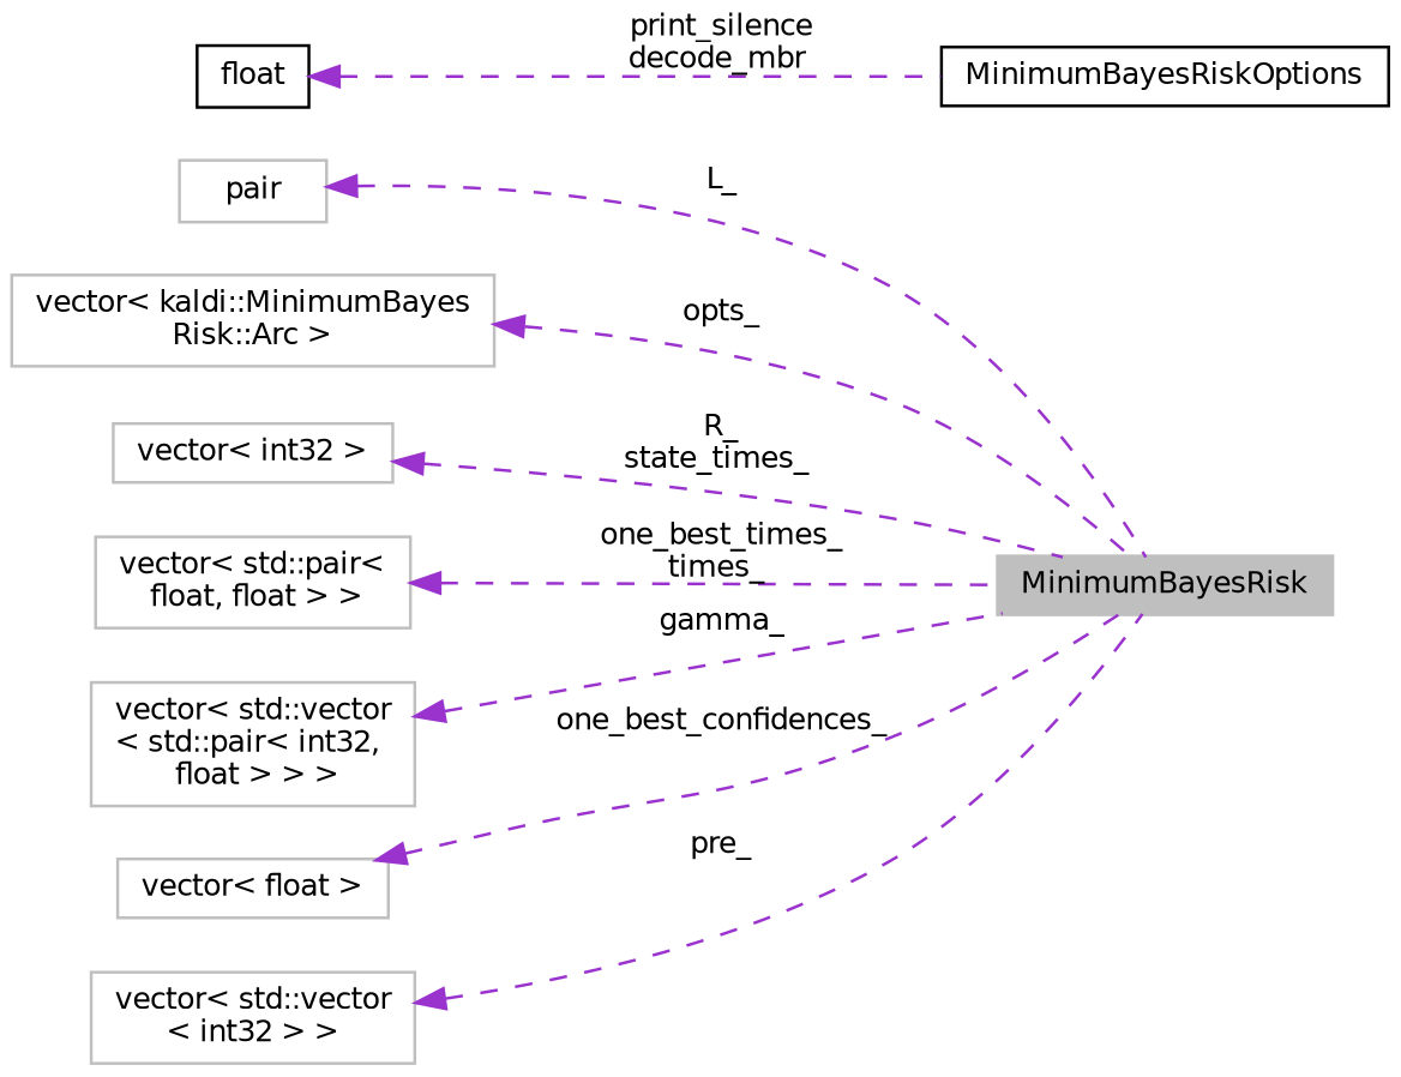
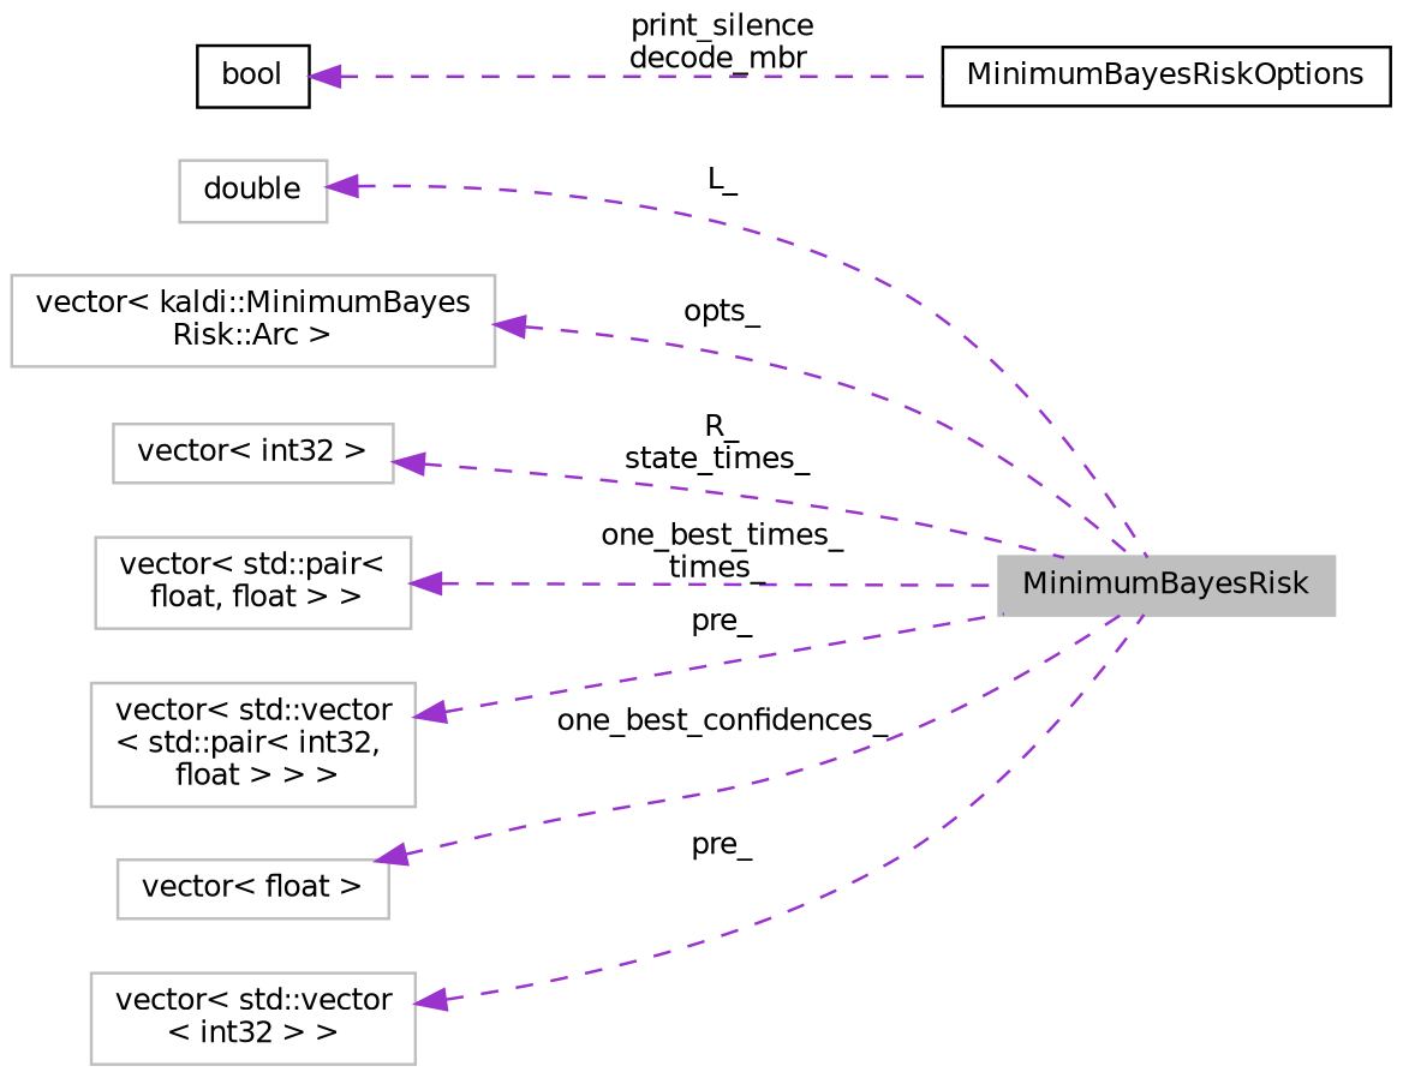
  digraph {
    rankdir=LR
    node [color=grey75 fillcolor=white fontname=Helvetica fontsize=10 shape=record style=filled]
    edge [color=darkorchid3 dir=back fontname=Helvetica fontsize=10 labelfontname=Helvetica labelfontsize=10 style=dashed]
    n1 [fillcolor=grey75 fontcolor=black height=0.2 label=MinimumBayesRisk width=0.4]
-   n2 [height=0.2 label=pair width=0.4]
+   n2 [height=0.2 label=double width=0.4]
    n3 [height=0.2 label="vector\< kaldi::MinimumBayes\lRisk::Arc \>" width=0.4]
    n4 [height=0.2 label="vector\< int32 \>" width=0.4]
    n5 [height=0.2 label="vector\< std::pair\<\l float, float \> \>" width=0.4]
    n6 [height=0.2 label="vector\< std::vector\l\< std::pair\< int32,\l float \> \> \>" width=0.4]
    n7 [height=0.2 label="vector\< float \>" width=0.4]
    n8 [height=0.2 label="vector\< std::vector\l\< int32 \> \>" width=0.4]
    n9 [color=black height=0.2 label=MinimumBayesRiskOptions width=0.4]
-   n10 [color=black height=0.2 label=float width=0.4]
+   n10 [color=black height=0.2 label=bool width=0.4]
    n2 -> n1 [label=" L_"]
    n3 -> n1 [label=" opts_"]
    n4 -> n1 [label=" R_\nstate_times_"]
    n5 -> n1 [label=" one_best_times_\ntimes_"]
-   n6 -> n1 [label=" gamma_"]
+   n6 -> n1 [label=" pre_"]
    n7 -> n1 [label=" one_best_confidences_"]
    n8 -> n1 [label=" pre_"]
    n10 -> n9 [label=" print_silence\ndecode_mbr"]
  }
